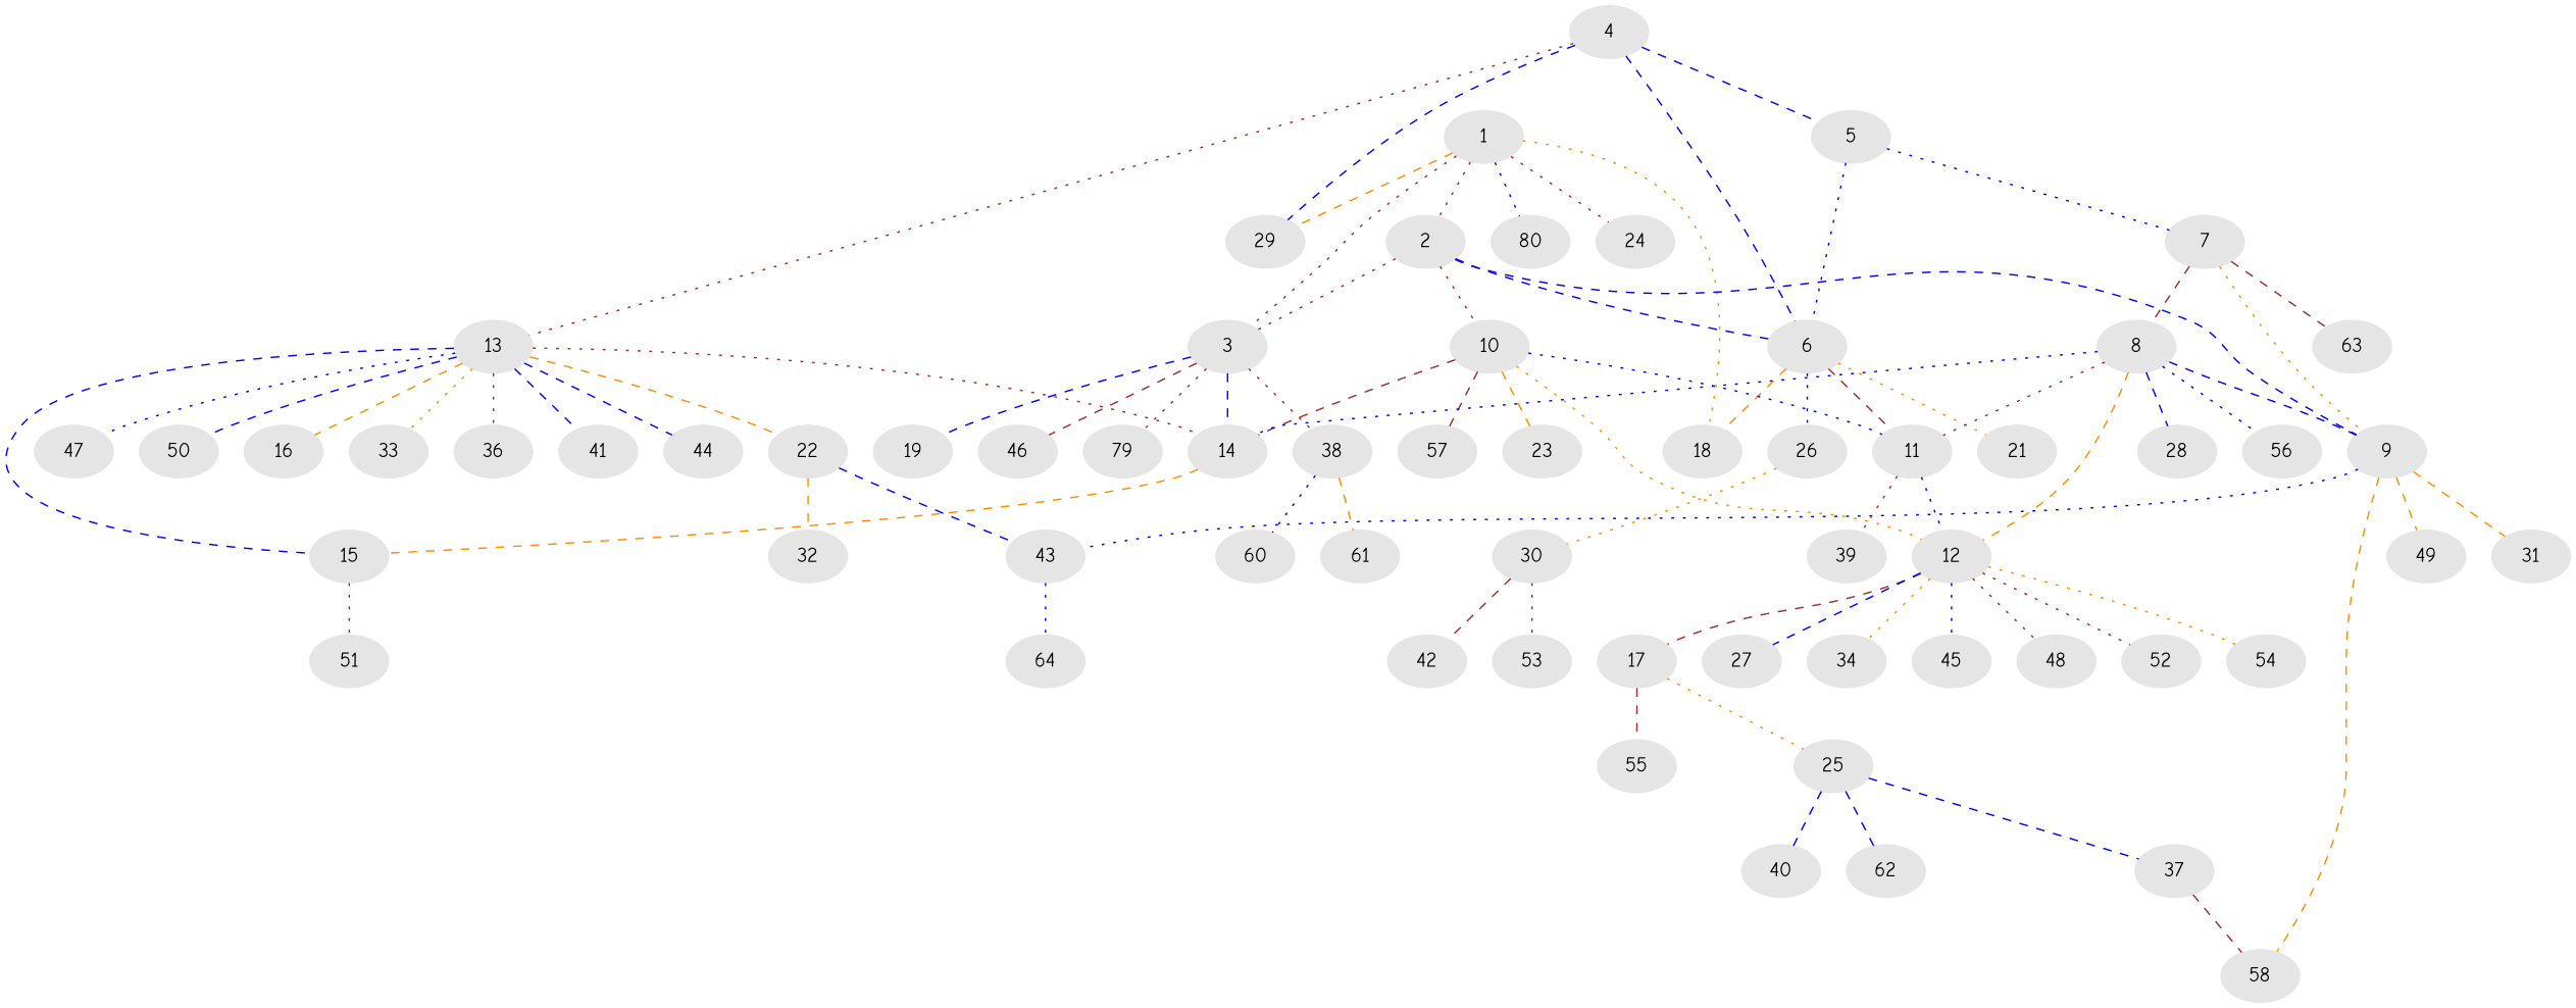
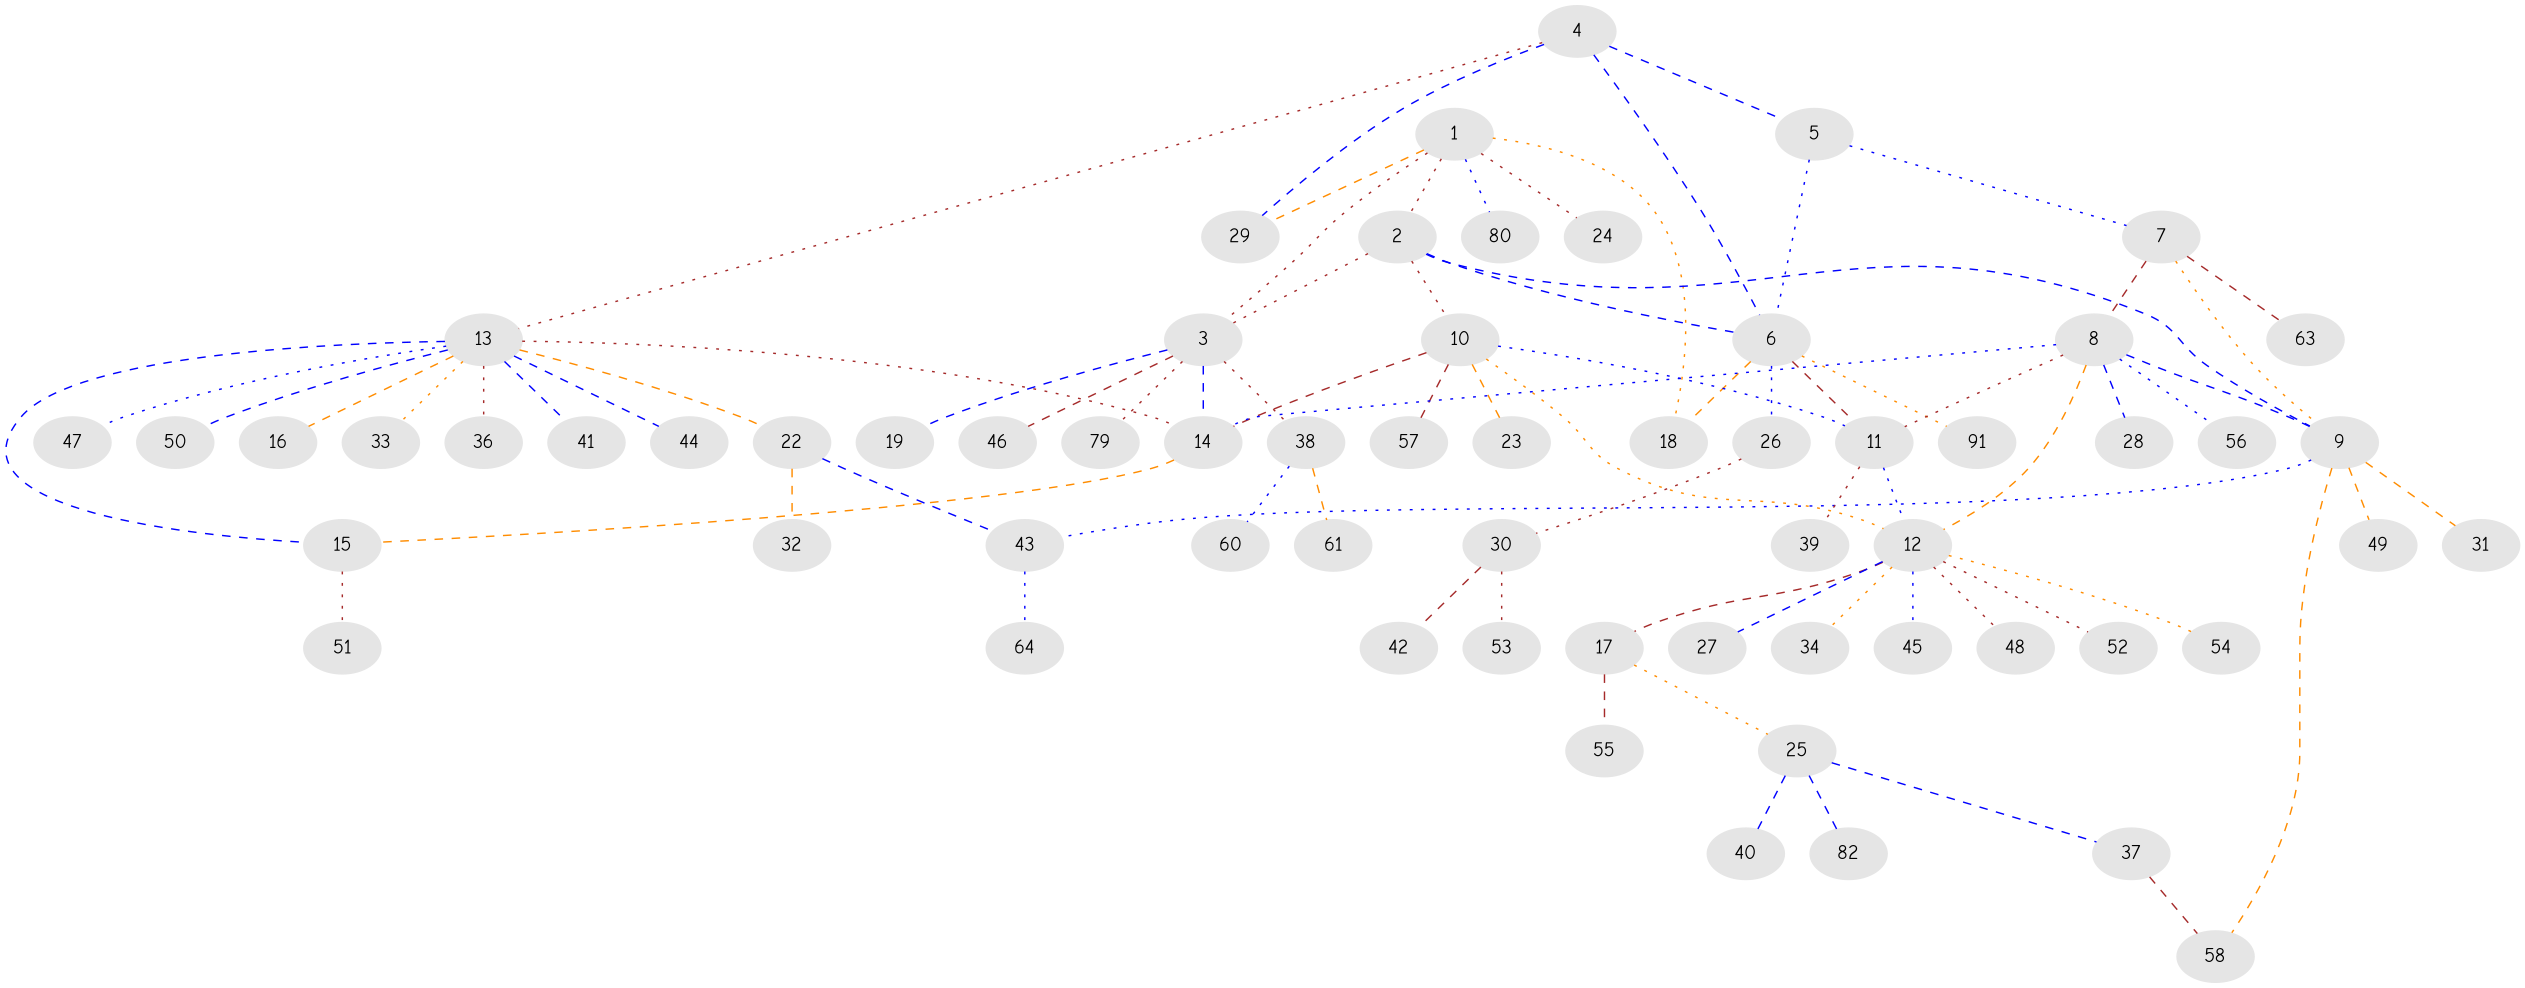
  graph {
    fontname="Comic Neue"
    node [color=gray90 fontname="Comic Neue" style=filled]
    edge [color=blue fontname="Comic Neue" style=dashed]
    1
    2
    3
    18
    n5 [label=80]
    24
    29
    6
    9
    10
    14
    19
    38
    46
    n15 [label=79]
    11
-   21
+   21 [label=91]
    26
    31
    43
    49
    58
    23
    12
    57
    15
    60
    61
    4
    5
    13
    7
    16
    22
    33
    36
    41
    44
    47
    50
    8
    63
    39
    30
    28
    56
    64
    17
    27
    34
    45
    48
    52
    54
    25
    55
    51
    32
    37
    40
-   62
+   62 [label=82]
    42
    53
    1 -- 2 [color=brown style=dotted]
    1 -- 3 [color=brown style=dotted]
    1 -- 18 [color=darkorange style=dotted]
    1 -- n5 [style=dotted]
    1 -- 24 [color=brown style=dotted]
    1 -- 29 [color=darkorange]
    2 -- 3 [color=brown style=dotted]
    2 -- 6
    2 -- 9
    2 -- 10 [color=brown style=dotted]
    3 -- 14
    3 -- 19
    3 -- 38 [color=brown style=dotted]
    3 -- 46 [color=brown]
    3 -- n15 [color=brown style=dotted]
    6 -- 18 [color=darkorange]
    6 -- 11 [color=brown]
    6 -- 21 [color=darkorange style=dotted]
    6 -- 26 [style=dotted]
    9 -- 31 [color=darkorange]
    9 -- 43 [style=dotted]
    9 -- 49 [color=darkorange]
    9 -- 58 [color=darkorange]
    10 -- 14 [color=brown]
    10 -- 11 [style=dotted]
    10 -- 23 [color=darkorange]
    10 -- 12 [color=darkorange style=dotted]
    10 -- 57 [color=brown]
    14 -- 15 [color=darkorange]
    38 -- 60 [style=dotted]
    38 -- 61 [color=darkorange]
    11 -- 12 [style=dotted]
    11 -- 39 [color=brown style=dotted]
-   26 -- 30 [color=darkorange style=dotted]
+   26 -- 30 [color=brown style=dotted]
    43 -- 64 [style=dotted]
    12 -- 17 [color=brown]
    12 -- 27
    12 -- 34 [color=darkorange style=dotted]
    12 -- 45 [style=dotted]
    12 -- 48 [color=brown style=dotted]
    12 -- 52 [color=brown style=dotted]
    12 -- 54 [color=darkorange style=dotted]
    15 -- 51 [color=brown style=dotted]
    4 -- 29
    4 -- 6
    4 -- 5
    4 -- 13 [color=brown style=dotted]
    5 -- 6 [style=dotted]
    5 -- 7 [style=dotted]
    13 -- 14 [color=brown style=dotted]
    13 -- 15
    13 -- 16 [color=darkorange]
    13 -- 22 [color=darkorange]
    13 -- 33 [color=darkorange style=dotted]
    13 -- 36 [color=brown style=dotted]
    13 -- 41
    13 -- 44
    13 -- 47 [style=dotted]
    13 -- 50
    7 -- 9 [color=darkorange style=dotted]
    7 -- 8 [color=brown]
    7 -- 63 [color=brown]
    22 -- 43
    22 -- 32 [color=darkorange]
    8 -- 9
    8 -- 14 [style=dotted]
    8 -- 11 [color=brown style=dotted]
    8 -- 12 [color=darkorange]
    8 -- 28
    8 -- 56 [style=dotted]
    30 -- 42 [color=brown]
    30 -- 53 [color=brown style=dotted]
    17 -- 25 [color=darkorange style=dotted]
    17 -- 55 [color=brown]
    25 -- 37
    25 -- 40
    25 -- 62
    37 -- 58 [color=brown]
  }
